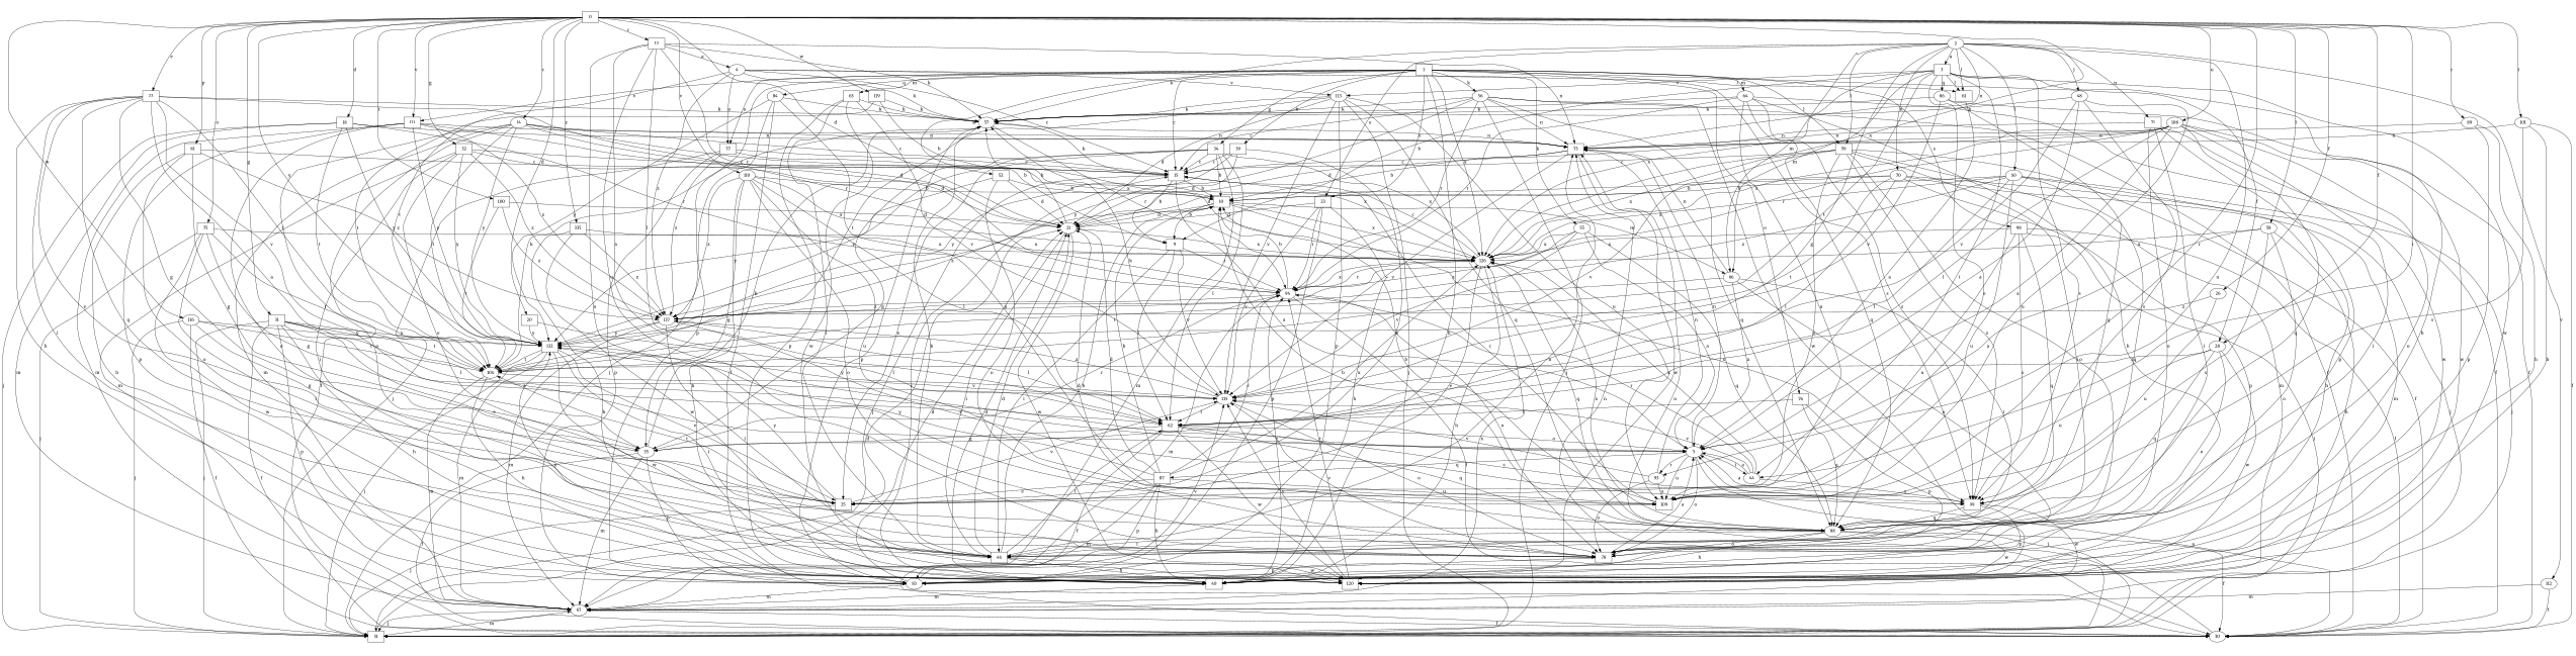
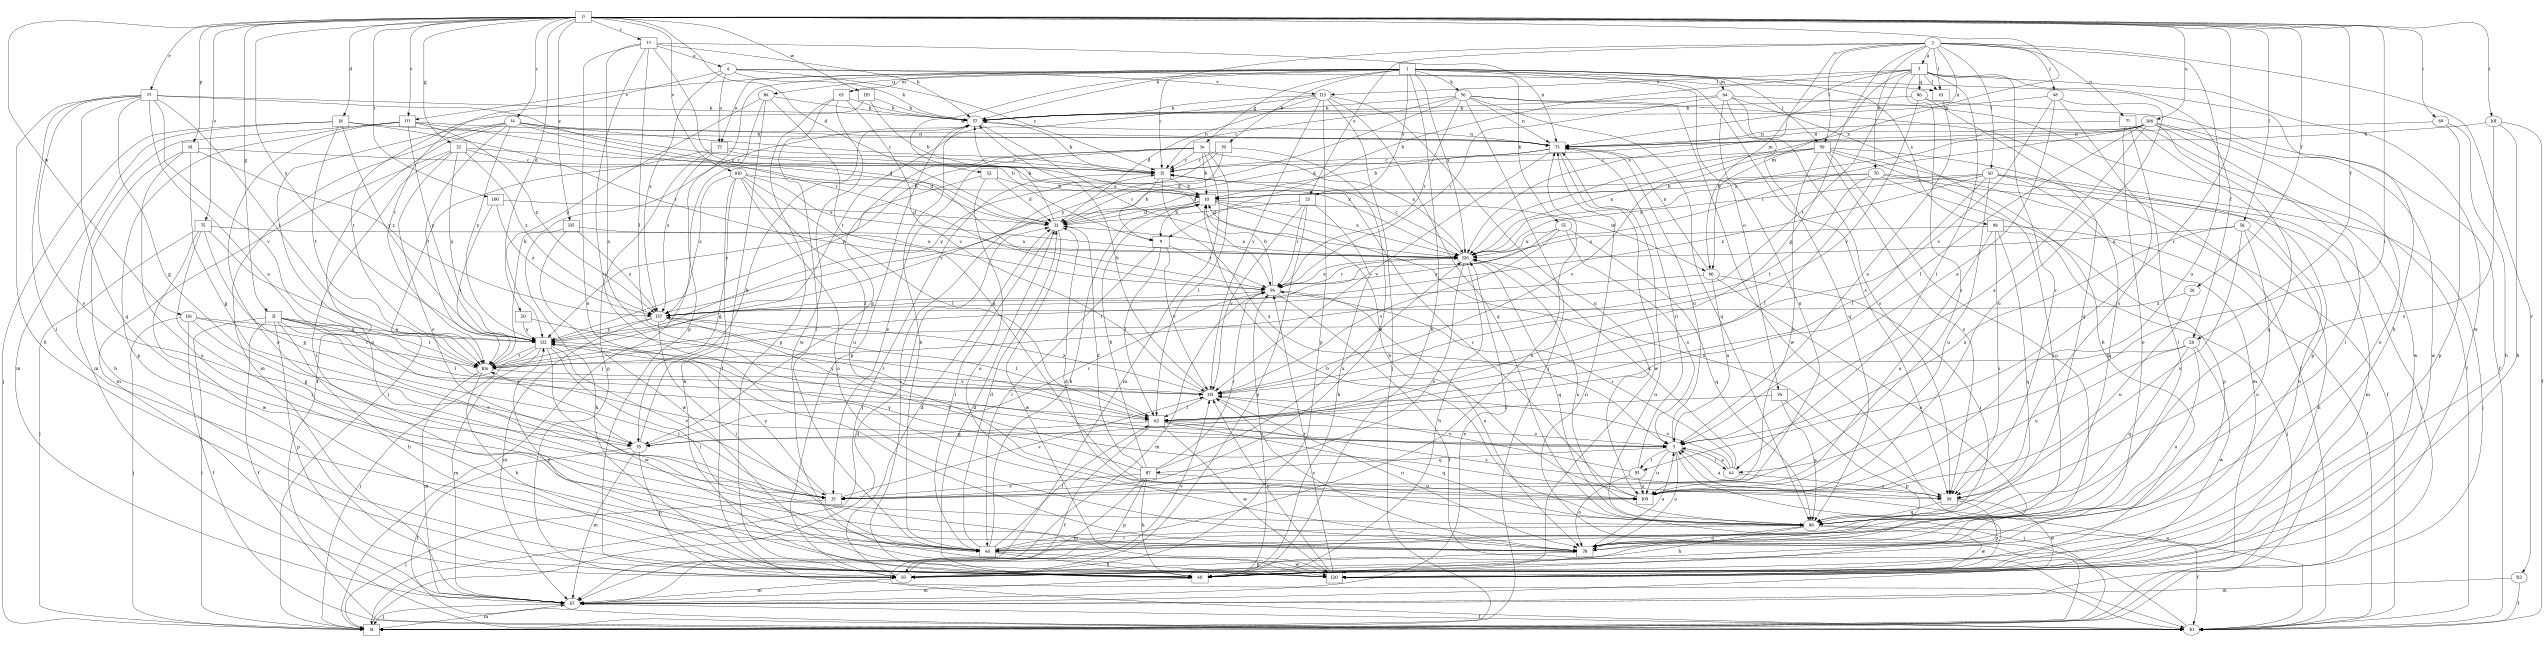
  strict digraph {
    fontname=Merriweather
    node [fontname=Merriweather shape=box]
    edge [fontname=Merriweather]
    0
    12
    14 [shape=ellipse]
    18
    20
    21 [shape=ellipse]
    22
    26 [shape=ellipse]
    28 [shape=ellipse]
    31
    32
    44 [shape=ellipse]
    58 [shape=ellipse]
    75
    81
    89 [shape=ellipse]
    93 [shape=ellipse]
    100
    101 [shape=ellipse]
    108 [shape=ellipse]
-   110 [shape=ellipse]
+   110 [shape=ellipse label=810]
    111
    116 [shape=ellipse]
    119
    126 [shape=ellipse]
    132
    n27 [label=335]
    57 [shape=ellipse]
    73
    109
    4 [shape=ellipse]
    5 [shape=ellipse]
    78
    62
    94 [shape=ellipse]
    15
    9
    104 [shape=ellipse]
    30 [shape=ellipse]
    67 [shape=ellipse]
    51
    120
    46
    40
    35 [shape=ellipse]
    25
    115 [shape=ellipse]
    88 [shape=ellipse]
    137 [shape=ellipse]
    83 [shape=ellipse]
    99
    10
    1
    23
    34
    39
    52
    55 [shape=ellipse]
    56 [shape=ellipse]
    59
    63
    64 [shape=ellipse]
    76
    77
    84 [shape=ellipse]
    98
    2 [shape=ellipse]
    3
    48 [shape=ellipse]
    60 [shape=ellipse]
    61
    66 [shape=ellipse]
    70 [shape=ellipse]
    71
    112 [shape=ellipse]
    86 [shape=ellipse]
    113 [shape=ellipse]
    87
    0 -> 12 [label=c]
    0 -> 14 [label=c]
    0 -> 18 [label=d]
    0 -> 20 [label=d]
    0 -> 21 [label=d]
    0 -> 22 [label=e]
    0 -> 26 [label=f]
    0 -> 28 [label=f]
    0 -> 31 [label=g]
    0 -> 32 [label=g]
    0 -> 44 [label=i]
    0 -> 58 [label=l]
    0 -> 75 [label=o]
    0 -> 81 [label=p]
    0 -> 89 [label=r]
    0 -> 93 [label=r]
    0 -> 100 [label=t]
    0 -> 101 [label=t]
    0 -> 108 [label=u]
    0 -> 110 [label=v]
    0 -> 111 [label=v]
    0 -> 116 [label=w]
    0 -> 119 [label=w]
    0 -> 126 [label=x]
    0 -> 132 [label=y]
    0 -> n27 [label=z]
    12 -> 57 [label=k]
    12 -> 73 [label=n]
    12 -> 109 [label=u]
    12 -> 4 [label=a]
    12 -> 5 [label=a]
    12 -> 78 [label=o]
    12 -> 62 [label=l]
    12 -> 94 [label=r]
    14 -> 126 [label=x]
    14 -> 132 [label=y]
    14 -> 73 [label=n]
    14 -> 78 [label=o]
    14 -> 15 [label=c]
    14 -> 9 [label=b]
    14 -> 104 [label=t]
    14 -> 30 [label=f]
    14 -> 67 [label=m]
    18 -> 132 [label=y]
    18 -> 73 [label=n]
    18 -> 94 [label=r]
    18 -> 104 [label=t]
    18 -> 67 [label=m]
    18 -> 51 [label=j]
    20 -> 132 [label=y]
    20 -> 62 [label=l]
    21 -> 126 [label=x]
    21 -> 57 [label=k]
    21 -> 120 [label=w]
    21 -> 46 [label=i]
    22 -> 57 [label=k]
    22 -> 5 [label=a]
    22 -> 94 [label=r]
    22 -> 104 [label=t]
    22 -> 46 [label=i]
    22 -> 40 [label=h]
    22 -> 35 [label=g]
    22 -> 25 [label=e]
    22 -> 115 [label=v]
    22 -> 88 [label=q]
    26 -> 109 [label=u]
    26 -> 137 [label=z]
    28 -> 109 [label=u]
    28 -> 78 [label=o]
    28 -> 104 [label=t]
    28 -> 120 [label=w]
    28 -> 88 [label=q]
    31 -> 132 [label=y]
    31 -> 5 [label=a]
    31 -> 62 [label=l]
    31 -> 104 [label=t]
    31 -> 30 [label=f]
    31 -> 51 [label=j]
    31 -> 40 [label=h]
    31 -> 25 [label=e]
    31 -> 83 [label=p]
    32 -> 21 [label=d]
    32 -> 132 [label=y]
    32 -> 15 [label=c]
    32 -> 67 [label=m]
    32 -> 46 [label=i]
    32 -> 25 [label=e]
    32 -> 137 [label=z]
    44 -> 126 [label=x]
    44 -> 5 [label=a]
    44 -> 94 [label=r]
    44 -> 115 [label=v]
    44 -> 99 [label=s]
    58 -> 126 [label=x]
    58 -> 5 [label=a]
    58 -> 78 [label=o]
    58 -> 40 [label=h]
    58 -> 99 [label=s]
    75 -> 126 [label=x]
    75 -> 104 [label=t]
    75 -> 51 [label=j]
    75 -> 120 [label=w]
    75 -> 46 [label=i]
    75 -> 35 [label=g]
    81 -> 78 [label=o]
    81 -> 15 [label=c]
    81 -> 40 [label=h]
    81 -> 35 [label=g]
    81 -> 137 [label=z]
    89 -> 73 [label=n]
    89 -> 40 [label=h]
    89 -> 83 [label=p]
    93 -> 73 [label=n]
    93 -> 109 [label=u]
    93 -> 78 [label=o]
    93 -> 115 [label=v]
    100 -> 21 [label=d]
    100 -> 104 [label=t]
    100 -> 137 [label=z]
    101 -> 73 [label=n]
    101 -> 30 [label=f]
    101 -> 40 [label=h]
    101 -> 99 [label=s]
    108 -> 21 [label=d]
    108 -> 126 [label=x]
    108 -> 73 [label=n]
    108 -> 5 [label=a]
    108 -> 78 [label=o]
    108 -> 62 [label=l]
    108 -> 94 [label=r]
    108 -> 120 [label=w]
    108 -> 46 [label=i]
    108 -> 88 [label=q]
    110 -> 126 [label=x]
    110 -> 109 [label=u]
    110 -> 78 [label=o]
    110 -> 62 [label=l]
    110 -> 40 [label=h]
    110 -> 35 [label=g]
    110 -> 137 [label=z]
    110 -> 10 [label=b]
    111 -> 21 [label=d]
    111 -> 132 [label=y]
    111 -> 73 [label=n]
    111 -> 78 [label=o]
    111 -> 67 [label=m]
    111 -> 137 [label=z]
    111 -> 83 [label=p]
    116 -> 132 [label=y]
    116 -> 104 [label=t]
    116 -> 30 [label=f]
    116 -> 51 [label=j]
    116 -> 35 [label=g]
    119 -> 57 [label=k]
    119 -> 104 [label=t]
    119 -> 10 [label=b]
    126 -> 94 [label=r]
    126 -> 15 [label=c]
    126 -> 40 [label=h]
    126 -> 25 [label=e]
    126 -> 88 [label=q]
    132 -> 104 [label=t]
    132 -> 67 [label=m]
    132 -> 51 [label=j]
    132 -> 120 [label=w]
    132 -> 46 [label=i]
    132 -> 25 [label=e]
    n27 -> 126 [label=x]
    n27 -> 120 [label=w]
    n27 -> 40 [label=h]
    n27 -> 137 [label=z]
    57 -> 73 [label=n]
    57 -> 94 [label=r]
    57 -> 83 [label=p]
    73 -> 15 [label=c]
    73 -> 120 [label=w]
    73 -> 115 [label=v]
    73 -> 10 [label=b]
    109 -> 15 [label=c]
    109 -> 10 [label=b]
    4 -> 57 [label=k]
    4 -> 15 [label=c]
    4 -> 104 [label=t]
    4 -> 137 [label=z]
    4 -> 77 [label=o]
    4 -> 61 [label=l]
    4 -> 113 [label=v]
    5 -> 44 [label=i]
    5 -> 93 [label=r]
    5 -> 73 [label=n]
    5 -> 109 [label=u]
    5 -> 78 [label=o]
    5 -> 51 [label=j]
    5 -> 87 [label=q]
    78 -> 5 [label=a]
    78 -> 115 [label=v]
    78 -> 83 [label=p]
    62 -> 5 [label=a]
    62 -> 30 [label=f]
    62 -> 120 [label=w]
    62 -> 35 [label=g]
    62 -> 88 [label=q]
    62 -> 99 [label=s]
    94 -> 126 [label=x]
    94 -> 78 [label=o]
    94 -> 30 [label=f]
    94 -> 67 [label=m]
    94 -> 137 [label=z]
    94 -> 10 [label=b]
    15 -> 57 [label=k]
    15 -> 5 [label=a]
    15 -> 9 [label=b]
    15 -> 51 [label=j]
    15 -> 10 [label=b]
    9 -> 62 [label=l]
    9 -> 94 [label=r]
    9 -> 46 [label=i]
    9 -> 115 [label=v]
    104 -> 57 [label=k]
    104 -> 67 [label=m]
    104 -> 40 [label=h]
    104 -> 115 [label=v]
    30 -> 73 [label=n]
    30 -> 5 [label=a]
    67 -> 126 [label=x]
    67 -> 30 [label=f]
    67 -> 51 [label=j]
    51 -> 21 [label=d]
    51 -> 73 [label=n]
    51 -> 67 [label=m]
    120 -> 132 [label=y]
    120 -> 94 [label=r]
    120 -> 115 [label=v]
    46 -> 21 [label=d]
    46 -> 57 [label=k]
    46 -> 73 [label=n]
    46 -> 62 [label=l]
    46 -> 120 [label=w]
    46 -> 40 [label=h]
    46 -> 10 [label=b]
    40 -> 21 [label=d]
    40 -> 94 [label=r]
    40 -> 15 [label=c]
    40 -> 67 [label=m]
    35 -> 57 [label=k]
    35 -> 94 [label=r]
    35 -> 30 [label=f]
    35 -> 67 [label=m]
    35 -> 83 [label=p]
    25 -> 132 [label=y]
    25 -> 104 [label=t]
    25 -> 51 [label=j]
    25 -> 115 [label=v]
    115 -> 132 [label=y]
    115 -> 57 [label=k]
    115 -> 78 [label=o]
    115 -> 62 [label=l]
    115 -> 137 [label=z]
    88 -> 21 [label=d]
    88 -> 126 [label=x]
    88 -> 78 [label=o]
    88 -> 30 [label=f]
    88 -> 120 [label=w]
    88 -> 46 [label=i]
    88 -> 40 [label=h]
    88 -> 10 [label=b]
    137 -> 132 [label=y]
    137 -> 62 [label=l]
    137 -> 67 [label=m]
    137 -> 46 [label=i]
    137 -> 99 [label=s]
    83 -> 21 [label=d]
    83 -> 67 [label=m]
    83 -> 115 [label=v]
    99 -> 5 [label=a]
    99 -> 120 [label=w]
    99 -> 88 [label=q]
    99 -> 83 [label=p]
    10 -> 21 [label=d]
    10 -> 126 [label=x]
    10 -> 9 [label=b]
    10 -> 137 [label=z]
    10 -> 99 [label=s]
    10 -> 66 [label=m]
    1 -> 28 [label=f]
    1 -> 111 [label=v]
    1 -> 126 [label=x]
    1 -> 15 [label=c]
    1 -> 40 [label=h]
    1 -> 83 [label=p]
    1 -> 99 [label=s]
    1 -> 23 [label=e]
    1 -> 34 [label=g]
    1 -> 39 [label=h]
    1 -> 52 [label=k]
    1 -> 55 [label=k]
    1 -> 56 [label=k]
    1 -> 59 [label=l]
    1 -> 63 [label=m]
    1 -> 64 [label=m]
    1 -> 76 [label=o]
    1 -> 77 [label=o]
    1 -> 84 [label=q]
    1 -> 98 [label=s]
    23 -> 21 [label=d]
    23 -> 94 [label=r]
    23 -> 40 [label=h]
    23 -> 115 [label=v]
    23 -> 83 [label=p]
    34 -> 126 [label=x]
    34 -> 132 [label=y]
    34 -> 62 [label=l]
    34 -> 15 [label=c]
    34 -> 67 [label=m]
    34 -> 35 [label=g]
    34 -> 25 [label=e]
    34 -> 10 [label=b]
    39 -> 21 [label=d]
    39 -> 132 [label=y]
    39 -> 15 [label=c]
    39 -> 25 [label=e]
    52 -> 21 [label=d]
    52 -> 132 [label=y]
    52 -> 78 [label=o]
    52 -> 10 [label=b]
    55 -> 126 [label=x]
    55 -> 5 [label=a]
    55 -> 115 [label=v]
    55 -> 88 [label=q]
    55 -> 137 [label=z]
    56 -> 132 [label=y]
    56 -> 57 [label=k]
    56 -> 73 [label=n]
    56 -> 94 [label=r]
    56 -> 15 [label=c]
    56 -> 30 [label=f]
    56 -> 51 [label=j]
    56 -> 120 [label=w]
    56 -> 88 [label=q]
    59 -> 126 [label=x]
    59 -> 78 [label=o]
    59 -> 15 [label=c]
    59 -> 30 [label=f]
    59 -> 67 [label=m]
    59 -> 46 [label=i]
    59 -> 25 [label=e]
    59 -> 115 [label=v]
    59 -> 99 [label=s]
    63 -> 57 [label=k]
    63 -> 120 [label=w]
    63 -> 46 [label=i]
    63 -> 115 [label=v]
    63 -> 83 [label=p]
    64 -> 57 [label=k]
    64 -> 109 [label=u]
    64 -> 94 [label=r]
    64 -> 30 [label=f]
    64 -> 40 [label=h]
    64 -> 88 [label=q]
    64 -> 99 [label=s]
    76 -> 62 [label=l]
    76 -> 88 [label=q]
    76 -> 83 [label=p]
    77 -> 126 [label=x]
    77 -> 15 [label=c]
    77 -> 51 [label=j]
    77 -> 137 [label=z]
    77 -> 83 [label=p]
    84 -> 132 [label=y]
    84 -> 57 [label=k]
    84 -> 109 [label=u]
    84 -> 30 [label=f]
    84 -> 51 [label=j]
    98 -> 126 [label=x]
    98 -> 109 [label=u]
    98 -> 30 [label=f]
    98 -> 51 [label=j]
    98 -> 88 [label=q]
    98 -> 99 [label=s]
    2 -> 57 [label=k]
    2 -> 73 [label=n]
    2 -> 109 [label=u]
    2 -> 35 [label=g]
    2 -> 23 [label=e]
    2 -> 59 [label=l]
    2 -> 3 [label=a]
    2 -> 48 [label=j]
    2 -> 60 [label=l]
    2 -> 61 [label=l]
    2 -> 66 [label=m]
    2 -> 70 [label=n]
    2 -> 71 [label=n]
    2 -> 112 [label=v]
    3 -> 44 [label=i]
    3 -> 126 [label=x]
    3 -> 9 [label=b]
    3 -> 104 [label=t]
    3 -> 120 [label=w]
    3 -> 40 [label=h]
    3 -> 25 [label=e]
    3 -> 99 [label=s]
    3 -> 61 [label=l]
    3 -> 66 [label=m]
    3 -> 86 [label=q]
    3 -> 113 [label=v]
    48 -> 57 [label=k]
    48 -> 109 [label=u]
    48 -> 5 [label=a]
    48 -> 115 [label=v]
    48 -> 99 [label=s]
    60 -> 126 [label=x]
    60 -> 109 [label=u]
    60 -> 62 [label=l]
    60 -> 51 [label=j]
    60 -> 40 [label=h]
    60 -> 88 [label=q]
    60 -> 137 [label=z]
    60 -> 10 [label=b]
    61 -> 5 [label=a]
    66 -> 73 [label=n]
    66 -> 5 [label=a]
    66 -> 78 [label=o]
    66 -> 104 [label=t]
    66 -> 46 [label=i]
    70 -> 21 [label=d]
    70 -> 62 [label=l]
    70 -> 104 [label=t]
    70 -> 67 [label=m]
    70 -> 51 [label=j]
    70 -> 83 [label=p]
    70 -> 10 [label=b]
    71 -> 73 [label=n]
    71 -> 78 [label=o]
    71 -> 120 [label=w]
    71 -> 46 [label=i]
    71 -> 83 [label=p]
    112 -> 30 [label=f]
    112 -> 67 [label=m]
    86 -> 57 [label=k]
    86 -> 30 [label=f]
    86 -> 115 [label=v]
    86 -> 88 [label=q]
    113 -> 21 [label=d]
    113 -> 57 [label=k]
    113 -> 109 [label=u]
    113 -> 104 [label=t]
    113 -> 51 [label=j]
    113 -> 115 [label=v]
    113 -> 88 [label=q]
    113 -> 83 [label=p]
    87 -> 21 [label=d]
    87 -> 126 [label=x]
    87 -> 132 [label=y]
    87 -> 109 [label=u]
    87 -> 94 [label=r]
    87 -> 67 [label=m]
    87 -> 40 [label=h]
    87 -> 25 [label=e]
    87 -> 83 [label=p]
    87 -> 10 [label=b]
  }
